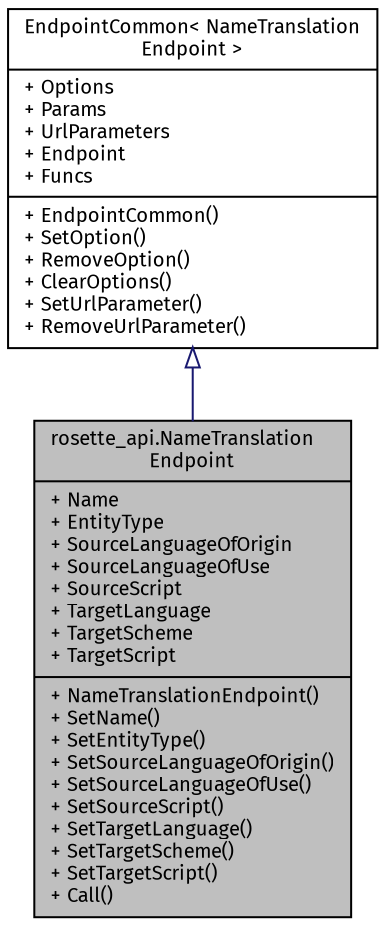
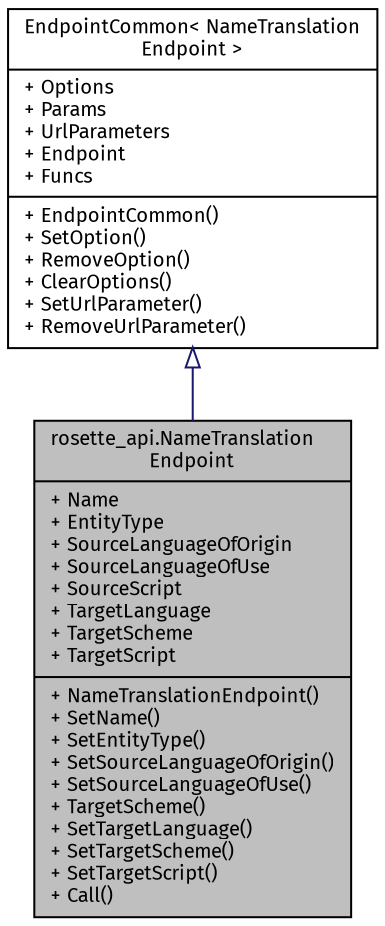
  digraph {
    fontname="Fira Sans"
    node [color=black fontname="Fira Sans" fontsize=10 shape=record style=filled]
-   n1 [fillcolor=grey75 fontcolor=black height=0.2 label="{rosette_api.NameTranslation\lEndpoint\n|+ Name\l+ EntityType\l+ SourceLanguageOfOrigin\l+ SourceLanguageOfUse\l+ SourceScript\l+ TargetLanguage\l+ TargetScheme\l+ TargetScript\l|+ NameTranslationEndpoint()\l+ SetName()\l+ SetEntityType()\l+ SetSourceLanguageOfOrigin()\l+ SetSourceLanguageOfUse()\l+ SetSourceScript()\l+ SetTargetLanguage()\l+ SetTargetScheme()\l+ SetTargetScript()\l+ Call()\l}" width=0.4]
+   n1 [fillcolor=grey75 fontcolor=black height=0.2 label="{rosette_api.NameTranslation\lEndpoint\n|+ Name\l+ EntityType\l+ SourceLanguageOfOrigin\l+ SourceLanguageOfUse\l+ SourceScript\l+ TargetLanguage\l+ TargetScheme\l+ TargetScript\l|+ NameTranslationEndpoint()\l+ SetName()\l+ SetEntityType()\l+ SetSourceLanguageOfOrigin()\l+ SetSourceLanguageOfUse()\l+ TargetScheme()\l+ SetTargetLanguage()\l+ SetTargetScheme()\l+ SetTargetScript()\l+ Call()\l}" width=0.4]
    n2 [fillcolor=white height=0.2 label="{EndpointCommon\< NameTranslation\lEndpoint \>\n|+ Options\l+ Params\l+ UrlParameters\l+ Endpoint\l+ Funcs\l|+ EndpointCommon()\l+ SetOption()\l+ RemoveOption()\l+ ClearOptions()\l+ SetUrlParameter()\l+ RemoveUrlParameter()\l}" width=0.4]
    n2 -> n1 [arrowtail=onormal color=midnightblue dir=back fontname="Fira Sans" fontsize=10 labelfontname=Helvetica labelfontsize=10 style=solid]
  }
